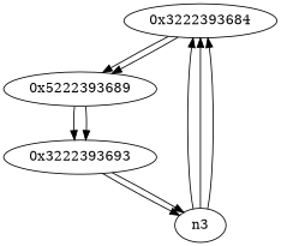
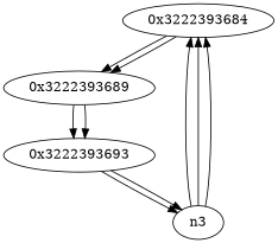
  digraph {
    n1 [label="0x3222393684"]
-   n2 [label="0x5222393689"]
+   n2 [label="0x3222393689"]
    n3 [label="0x3222393693"]
    n4 [label=n3]
    n1 -> n2
    n1 -> n2
    n2 -> n3
    n2 -> n3
    n3 -> n4
    n3 -> n4
    n4 -> n1
    n4 -> n1
    n4 -> n1
  }
